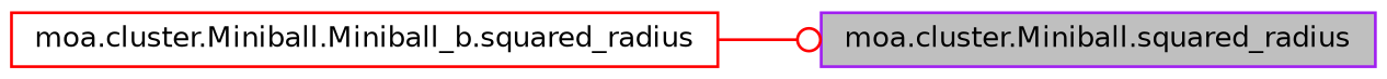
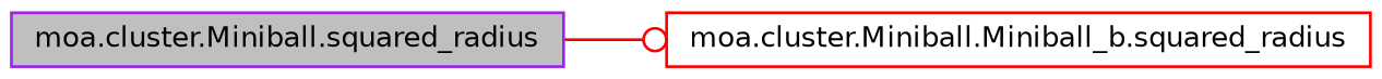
  digraph {
    rankdir=LR
    node [fontname=Helvetica fontsize=10 shape=record style=filled]
    n1 [color=purple fillcolor=grey75 fontcolor=black height=0.2 label="moa.cluster.Miniball.squared_radius" width=0.4]
    n2 [color=red fillcolor=white height=0.2 label="moa.cluster.Miniball.Miniball_b.squared_radius" width=0.4]
-   n2 -> n1 [color=red fontname=Helvetica fontsize=10 labelfontname=Helvetica labelfontsize=10 style=solid arrowhead=odot]
+   n1 -> n2 [color=red fontname=Helvetica fontsize=10 labelfontname=Helvetica labelfontsize=10 style=solid arrowhead=odot]
  }
